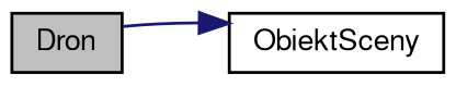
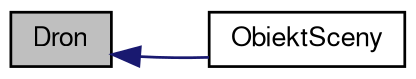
  digraph {
    rankdir=LR
    node [color=black fontname=FreeSans fontsize=10 shape=record style=filled]
    n1 [fillcolor=grey75 fontcolor=black height=0.2 label=Dron width=0.4]
    n2 [fillcolor=white height=0.2 label=ObiektSceny width=0.4]
-   n2 -> n1 [color=midnightblue dir=back fontname=FreeSans fontsize=10 labelfontname=FreeSans labelfontsize=10 style=solid]
+   n1 -> n2 [color=midnightblue dir=back fontname=FreeSans fontsize=10 labelfontname=FreeSans labelfontsize=10 style=solid]
  }
